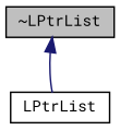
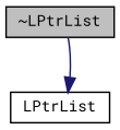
  digraph {
    rankdir=TB
    fontname="Roboto Mono"
    node [color=black fontname="Roboto Mono" fontsize=10 shape=record]
    n1 [fillcolor=grey75 fontcolor=black height=0.2 label="~LPtrList" style=filled width=0.4]
    n2 [height=0.2 label=LPtrList width=0.4]
-   n1 -> n2 [color=midnightblue dir=back fontname="Roboto Mono" fontsize=10 labelfontname=Helvetica labelfontsize=10 style=solid]
+   n2 -> n1 [color=midnightblue dir=back fontname="Roboto Mono" fontsize=10 labelfontname=Helvetica labelfontsize=10 style=solid]
  }
